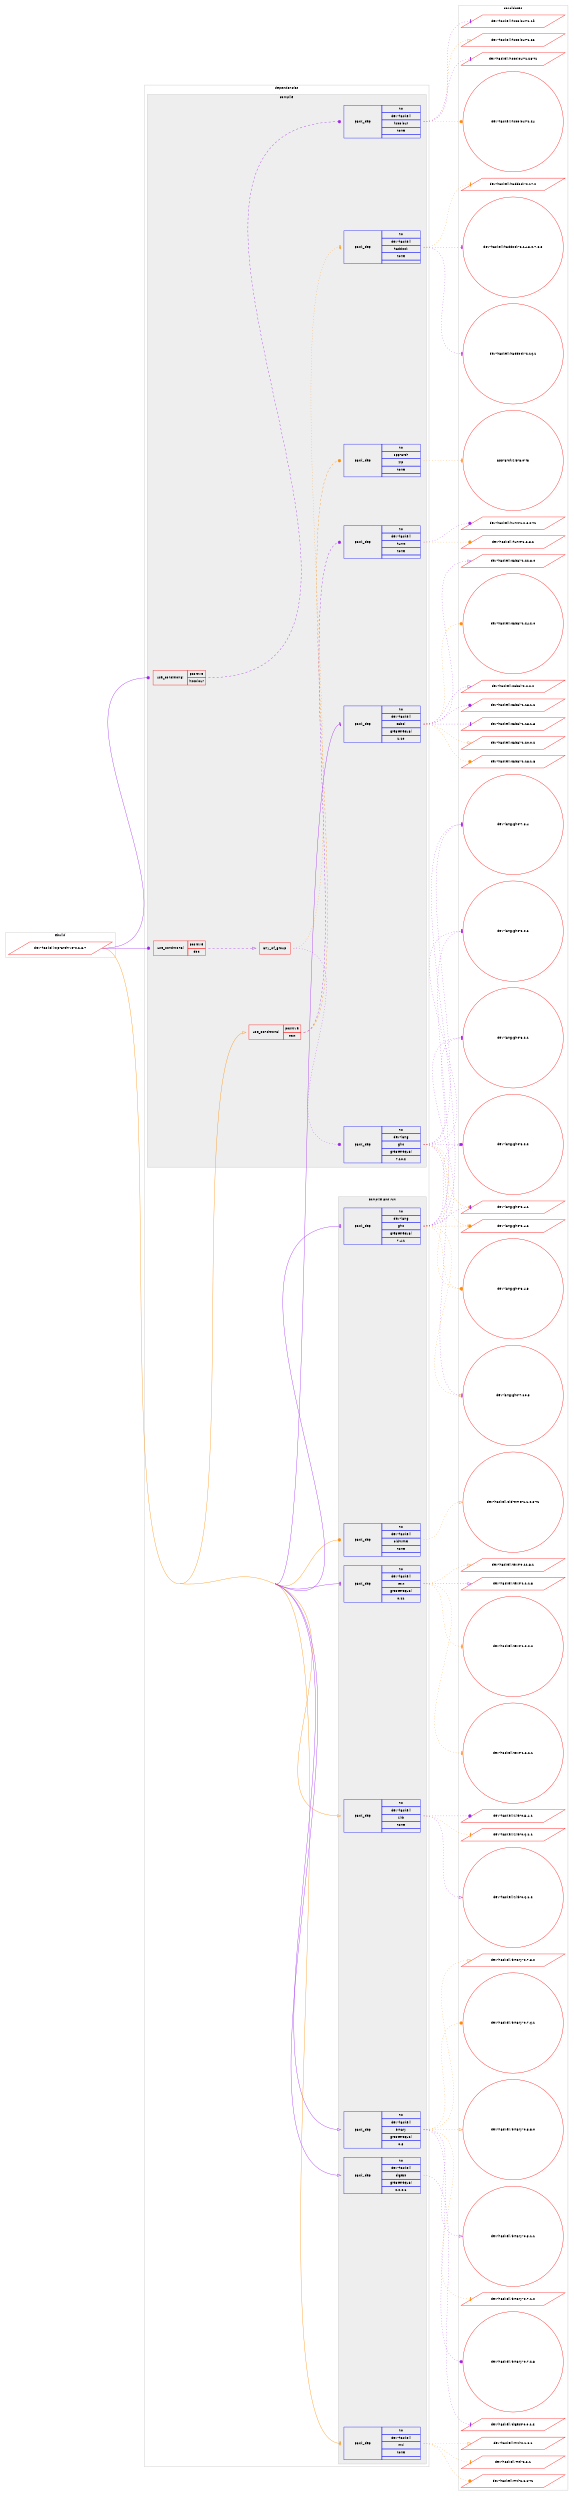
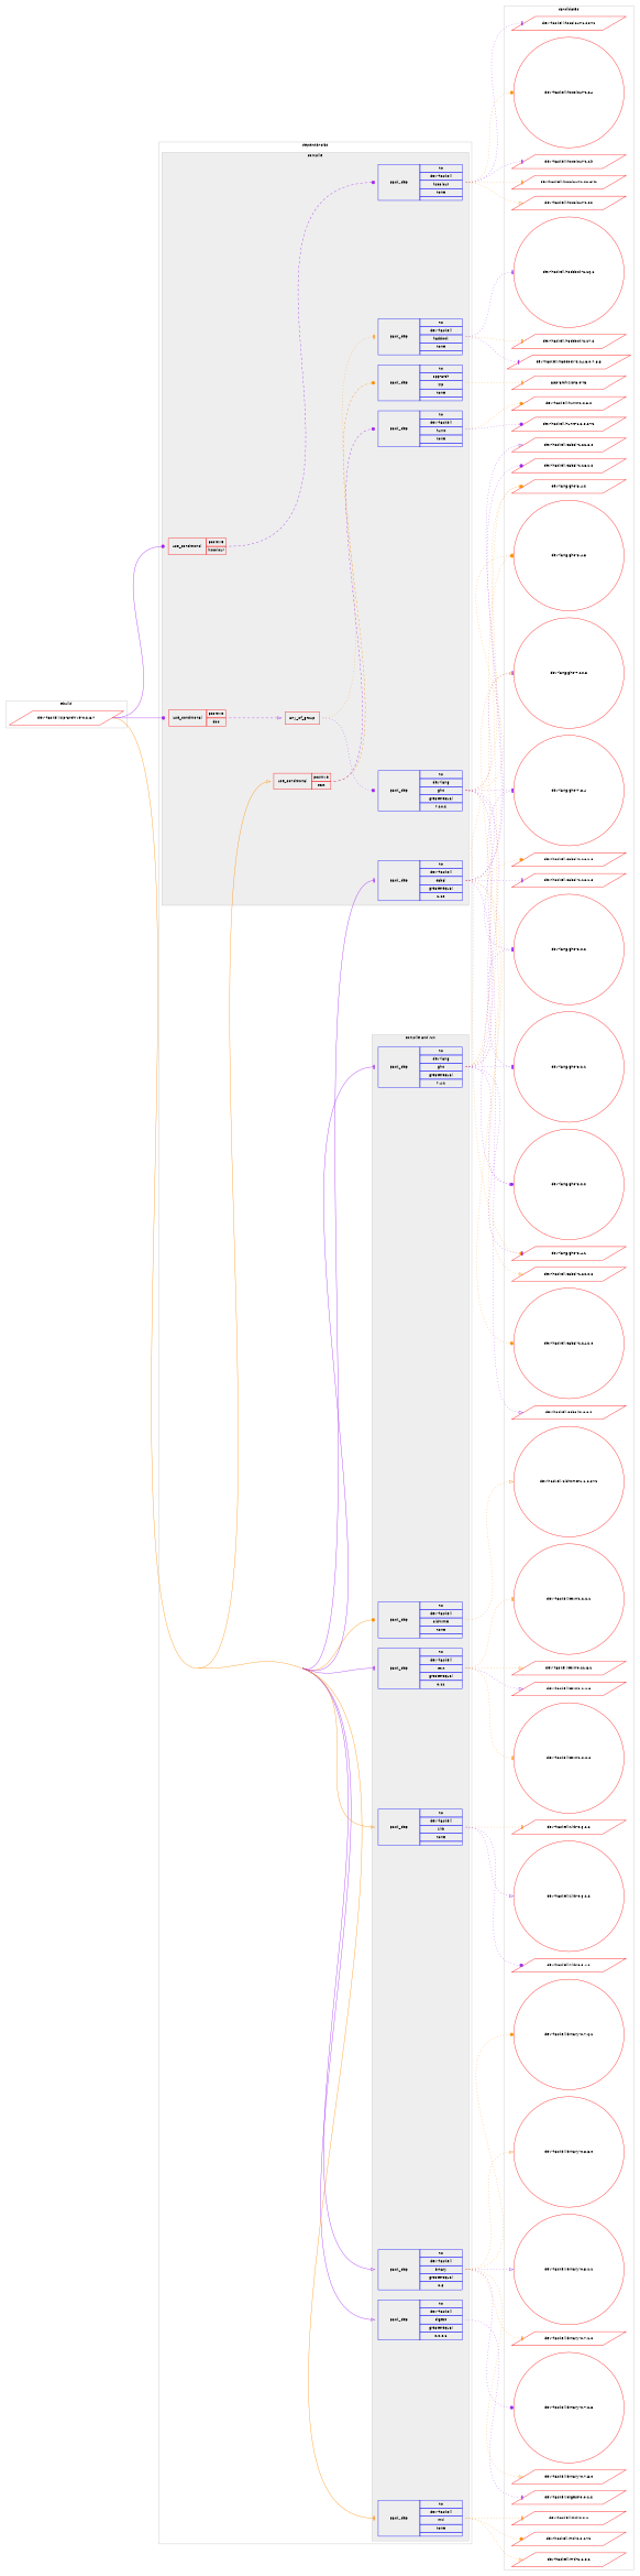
  digraph {
    compound=true
    concentrate=true
    fontname=Helvetica
    fontsize=10
    newrank=true
    rankdir=LR
    ranksep=1.5
    node [color=red fontname=Helvetica fontsize=10 shape=parallelogram]
    edge [arrowhead=tee color=purple headport=w style=dotted tailport=e weight=100]
    n1 [label="dev-haskell/zip-archive-0.2.3.7" width=4]
    n2 [color=blue label=<<TABLE BORDER="0" CELLBORDER="1" CELLSPACING="0" CELLPADDING="4" WIDTH="220"><TR><TD ROWSPAN="6" CELLPADDING="30">pack_dep</TD></TR><TR><TD WIDTH="110">no</TD></TR><TR><TD>dev-haskell</TD></TR><TR><TD>haddock</TD></TR><TR><TD>none</TD></TR><TR><TD></TD></TR></TABLE>> shape=none]
    n3 [color=blue label=<<TABLE BORDER="0" CELLBORDER="1" CELLSPACING="0" CELLPADDING="4" WIDTH="220"><TR><TD ROWSPAN="6" CELLPADDING="30">pack_dep</TD></TR><TR><TD WIDTH="110">no</TD></TR><TR><TD>dev-lang</TD></TR><TR><TD>ghc</TD></TR><TR><TD>greaterequal</TD></TR><TR><TD>7.10.2</TD></TR></TABLE>> shape=none]
    n4 [label=<<TABLE BORDER="0" CELLBORDER="1" CELLSPACING="0" CELLPADDING="4"><TR><TD CELLPADDING="10">any_of_group</TD></TR></TABLE>> shape=none]
    n5 [label=<<TABLE BORDER="0" CELLBORDER="1" CELLSPACING="0" CELLPADDING="4"><TR><TD ROWSPAN="3" CELLPADDING="10">use_conditional</TD></TR><TR><TD>positive</TD></TR><TR><TD>doc</TD></TR></TABLE>> shape=none]
    n6 [color=blue label=<<TABLE BORDER="0" CELLBORDER="1" CELLSPACING="0" CELLPADDING="4" WIDTH="220"><TR><TD ROWSPAN="6" CELLPADDING="30">pack_dep</TD></TR><TR><TD WIDTH="110">no</TD></TR><TR><TD>dev-haskell</TD></TR><TR><TD>hscolour</TD></TR><TR><TD>none</TD></TR><TR><TD></TD></TR></TABLE>> shape=none]
    n7 [label=<<TABLE BORDER="0" CELLBORDER="1" CELLSPACING="0" CELLPADDING="4"><TR><TD ROWSPAN="3" CELLPADDING="10">use_conditional</TD></TR><TR><TD>positive</TD></TR><TR><TD>hscolour</TD></TR></TABLE>> shape=none]
    n8 [color=blue label=<<TABLE BORDER="0" CELLBORDER="1" CELLSPACING="0" CELLPADDING="4" WIDTH="220"><TR><TD ROWSPAN="6" CELLPADDING="30">pack_dep</TD></TR><TR><TD WIDTH="110">no</TD></TR><TR><TD>app-arch</TD></TR><TR><TD>zip</TD></TR><TR><TD>none</TD></TR><TR><TD></TD></TR></TABLE>> shape=none]
    n9 [color=blue label=<<TABLE BORDER="0" CELLBORDER="1" CELLSPACING="0" CELLPADDING="4" WIDTH="220"><TR><TD ROWSPAN="6" CELLPADDING="30">pack_dep</TD></TR><TR><TD WIDTH="110">no</TD></TR><TR><TD>dev-haskell</TD></TR><TR><TD>hunit</TD></TR><TR><TD>none</TD></TR><TR><TD></TD></TR></TABLE>> shape=none]
    n10 [label=<<TABLE BORDER="0" CELLBORDER="1" CELLSPACING="0" CELLPADDING="4"><TR><TD ROWSPAN="3" CELLPADDING="10">use_conditional</TD></TR><TR><TD>positive</TD></TR><TR><TD>test</TD></TR></TABLE>> shape=none]
    n11 [color=blue label=<<TABLE BORDER="0" CELLBORDER="1" CELLSPACING="0" CELLPADDING="4" WIDTH="220"><TR><TD ROWSPAN="6" CELLPADDING="30">pack_dep</TD></TR><TR><TD WIDTH="110">no</TD></TR><TR><TD>dev-haskell</TD></TR><TR><TD>cabal</TD></TR><TR><TD>greaterequal</TD></TR><TR><TD>1.10</TD></TR></TABLE>> shape=none]
    n12 [color=blue label=<<TABLE BORDER="0" CELLBORDER="1" CELLSPACING="0" CELLPADDING="4" WIDTH="220"><TR><TD ROWSPAN="6" CELLPADDING="30">pack_dep</TD></TR><TR><TD WIDTH="110">no</TD></TR><TR><TD>dev-haskell</TD></TR><TR><TD>binary</TD></TR><TR><TD>greaterequal</TD></TR><TR><TD>0.5</TD></TR></TABLE>> shape=none]
    n13 [color=blue label=<<TABLE BORDER="0" CELLBORDER="1" CELLSPACING="0" CELLPADDING="4" WIDTH="220"><TR><TD ROWSPAN="6" CELLPADDING="30">pack_dep</TD></TR><TR><TD WIDTH="110">no</TD></TR><TR><TD>dev-haskell</TD></TR><TR><TD>digest</TD></TR><TR><TD>greaterequal</TD></TR><TR><TD>0.0.0.1</TD></TR></TABLE>> shape=none]
    n14 [color=blue label=<<TABLE BORDER="0" CELLBORDER="1" CELLSPACING="0" CELLPADDING="4" WIDTH="220"><TR><TD ROWSPAN="6" CELLPADDING="30">pack_dep</TD></TR><TR><TD WIDTH="110">no</TD></TR><TR><TD>dev-haskell</TD></TR><TR><TD>mtl</TD></TR><TR><TD>none</TD></TR><TR><TD></TD></TR></TABLE>> shape=none]
    n15 [color=blue label=<<TABLE BORDER="0" CELLBORDER="1" CELLSPACING="0" CELLPADDING="4" WIDTH="220"><TR><TD ROWSPAN="6" CELLPADDING="30">pack_dep</TD></TR><TR><TD WIDTH="110">no</TD></TR><TR><TD>dev-haskell</TD></TR><TR><TD>old-time</TD></TR><TR><TD>none</TD></TR><TR><TD></TD></TR></TABLE>> shape=none]
    n16 [color=blue label=<<TABLE BORDER="0" CELLBORDER="1" CELLSPACING="0" CELLPADDING="4" WIDTH="220"><TR><TD ROWSPAN="6" CELLPADDING="30">pack_dep</TD></TR><TR><TD WIDTH="110">no</TD></TR><TR><TD>dev-haskell</TD></TR><TR><TD>text</TD></TR><TR><TD>greaterequal</TD></TR><TR><TD>0.11</TD></TR></TABLE>> shape=none]
    n17 [color=blue label=<<TABLE BORDER="0" CELLBORDER="1" CELLSPACING="0" CELLPADDING="4" WIDTH="220"><TR><TD ROWSPAN="6" CELLPADDING="30">pack_dep</TD></TR><TR><TD WIDTH="110">no</TD></TR><TR><TD>dev-haskell</TD></TR><TR><TD>zlib</TD></TR><TR><TD>none</TD></TR><TR><TD></TD></TR></TABLE>> shape=none]
    n18 [color=blue label=<<TABLE BORDER="0" CELLBORDER="1" CELLSPACING="0" CELLPADDING="4" WIDTH="220"><TR><TD ROWSPAN="6" CELLPADDING="30">pack_dep</TD></TR><TR><TD WIDTH="110">no</TD></TR><TR><TD>dev-lang</TD></TR><TR><TD>ghc</TD></TR><TR><TD>greaterequal</TD></TR><TR><TD>7.4.1</TD></TR></TABLE>> shape=none]
-   n19 [label="dev-haskell/haddock-2.14.3.0.7.8.3" shape=circle width=4]
+   n19 [label="dev-haskell/haddock-2.14.3.0.7.8.3" width=4]
    n20 [label="dev-haskell/haddock-2.16.1" shape=circle width=4]
    n21 [label="dev-haskell/haddock-2.17.2" width=4]
    n22 [label="dev-lang/ghc-7.10.3" shape=circle width=4]
    n23 [label="dev-lang/ghc-7.8.4" shape=circle width=4]
    n24 [label="dev-lang/ghc-8.0.2" shape=circle width=4]
    n25 [label="dev-lang/ghc-8.2.1" shape=circle width=4]
    n26 [label="dev-lang/ghc-8.2.2" shape=circle width=4]
    n27 [label="dev-lang/ghc-8.4.1" width=4]
    n28 [label="dev-lang/ghc-8.4.2" width=4]
    n29 [label="dev-lang/ghc-8.4.3" shape=circle width=4]
    n30 [label="dev-haskell/hscolour-1.19" width=4]
+   n31 [label="dev-haskell/hscolour-1.20.3-r1" width=4]
    n32 [label="dev-haskell/hscolour-1.22" width=4]
    n33 [label="dev-haskell/hscolour-1.23-r1" width=4]
    n34 [label="dev-haskell/hscolour-1.24" shape=circle width=4]
-   n35 [label="app-arch/zip-3.0-r3" shape=circle width=4]
+   n35 [label="app-arch/zip-3.0-r3" width=4]
    n36 [label="dev-haskell/hunit-1.2.5.2" width=4]
    n37 [label="dev-haskell/hunit-1.2.5.2-r1" width=4]
    n38 [label="dev-haskell/cabal-1.18.1.2" width=4]
    n39 [label="dev-haskell/cabal-1.18.1.3" width=4]
    n40 [label="dev-haskell/cabal-1.18.1.5" width=4]
    n41 [label="dev-haskell/cabal-1.20.0.2" width=4]
    n42 [label="dev-haskell/cabal-1.22.8.0" width=4]
    n43 [label="dev-haskell/cabal-1.24.2.0" shape=circle width=4]
    n44 [label="dev-haskell/cabal-2.0.0.2" width=4]
    n45 [label="dev-haskell/binary-0.5.1.1" shape=circle width=4]
    n46 [label="dev-haskell/binary-0.7.1.0" width=4]
    n47 [label="dev-haskell/binary-0.7.2.3" shape=circle width=4]
    n48 [label="dev-haskell/binary-0.7.5.0" width=4]
    n49 [label="dev-haskell/binary-0.7.6.1" shape=circle width=4]
    n50 [label="dev-haskell/binary-0.8.3.0" shape=circle width=4]
    n51 [label="dev-haskell/digest-0.0.1.2" width=4]
    n52 [label="dev-haskell/mtl-2.1.3.1" width=4]
    n53 [label="dev-haskell/mtl-2.2.1" width=4]
    n54 [label="dev-haskell/mtl-2.2.1-r1" width=4]
    n55 [label="dev-haskell/old-time-1.1.0.3-r1" shape=circle width=4]
    n56 [label="dev-haskell/text-0.11.3.1" width=4]
    n57 [label="dev-haskell/text-1.1.1.3" width=4]
    n58 [label="dev-haskell/text-1.2.2.0" shape=circle width=4]
    n59 [label="dev-haskell/text-1.2.2.1" shape=circle width=4]
    n60 [label="dev-haskell/zlib-0.5.4.1" width=4]
    n61 [label="dev-haskell/zlib-0.6.1.1" width=4]
    n62 [label="dev-haskell/zlib-0.6.1.2" shape=circle width=4]
    subgraph cluster_1 {
      color=gray
      label=<<i>ebuild</i>>
      rank=same
      n1
    }
    subgraph cluster_2 {
      color=gray
      label=<<i>dependencies</i>>
      subgraph cluster_3 {
        color=gray
        fillcolor="#eeeeee"
        label=<<i>compile</i>>
        style=filled
        subgraph sub_4 {
          color=gray
          fillcolor="#eeeeee"
          label=<<i>compile</i>>
          style=filled
          n5
          subgraph sub_5 {
            color=gray
            fillcolor="#eeeeee"
            label=<<i>compile</i>>
            style=filled
            n4
            subgraph sub_6 {
              color=gray
              fillcolor="#eeeeee"
              label=<<i>compile</i>>
              style=filled
              n2
            }
            subgraph sub_7 {
              color=gray
              fillcolor="#eeeeee"
              label=<<i>compile</i>>
              style=filled
              n3
            }
          }
        }
        subgraph sub_8 {
          color=gray
          fillcolor="#eeeeee"
          label=<<i>compile</i>>
          style=filled
          n7
          subgraph sub_9 {
            color=gray
            fillcolor="#eeeeee"
            label=<<i>compile</i>>
            style=filled
            n6
          }
        }
        subgraph sub_10 {
          color=gray
          fillcolor="#eeeeee"
          label=<<i>compile</i>>
          style=filled
          n10
          subgraph sub_11 {
            color=gray
            fillcolor="#eeeeee"
            label=<<i>compile</i>>
            style=filled
            n8
          }
          subgraph sub_12 {
            color=gray
            fillcolor="#eeeeee"
            label=<<i>compile</i>>
            style=filled
            n9
          }
        }
        subgraph sub_13 {
          color=gray
          fillcolor="#eeeeee"
          label=<<i>compile</i>>
          style=filled
          n11
        }
      }
      subgraph cluster_14 {
        color=gray
        fillcolor="#eeeeee"
        label=<<i>compile and run</i>>
        style=filled
        subgraph sub_15 {
          color=gray
          fillcolor="#eeeeee"
          label=<<i>compile and run</i>>
          style=filled
          n12
        }
        subgraph sub_16 {
          color=gray
          fillcolor="#eeeeee"
          label=<<i>compile and run</i>>
          style=filled
          n13
        }
        subgraph sub_17 {
          color=gray
          fillcolor="#eeeeee"
          label=<<i>compile and run</i>>
          style=filled
          n14
        }
        subgraph sub_18 {
          color=gray
          fillcolor="#eeeeee"
          label=<<i>compile and run</i>>
          style=filled
          n15
        }
        subgraph sub_19 {
          color=gray
          fillcolor="#eeeeee"
          label=<<i>compile and run</i>>
          style=filled
          n16
        }
        subgraph sub_20 {
          color=gray
          fillcolor="#eeeeee"
          label=<<i>compile and run</i>>
          style=filled
          n17
        }
        subgraph sub_21 {
          color=gray
          fillcolor="#eeeeee"
          label=<<i>compile and run</i>>
          style=filled
          n18
        }
      }
      subgraph cluster_22 {
        color=gray
        fillcolor="#eeeeee"
        label=<<i>run</i>>
        style=filled
      }
    }
    subgraph cluster_23 {
      color=gray
      label=<<i>candidates</i>>
      rank=same
      subgraph sub_24 {
        color=black
        label=<<i>candidates</i>>
        nodesep=1
        rank=same
        n19
        n20
        n21
      }
      subgraph sub_25 {
        color=black
        label=<<i>candidates</i>>
        nodesep=1
        rank=same
        n22
        n23
        n24
        n25
        n26
        n27
        n28
        n29
      }
      subgraph sub_26 {
        color=black
        label=<<i>candidates</i>>
        nodesep=1
        rank=same
        n30
+       n31
        n32
        n33
        n34
      }
      subgraph sub_27 {
        color=black
        label=<<i>candidates</i>>
        nodesep=1
        rank=same
        n35
      }
      subgraph sub_28 {
        color=black
        label=<<i>candidates</i>>
        nodesep=1
        rank=same
        n36
        n37
      }
      subgraph sub_29 {
        color=black
        label=<<i>candidates</i>>
        nodesep=1
        rank=same
        n38
        n39
        n40
        n41
        n42
        n43
        n44
      }
      subgraph sub_30 {
        color=black
        label=<<i>candidates</i>>
        nodesep=1
        rank=same
        n45
        n46
        n47
        n48
        n49
        n50
      }
      subgraph sub_31 {
        color=black
        label=<<i>candidates</i>>
        nodesep=1
        rank=same
        n51
      }
      subgraph sub_32 {
        color=black
        label=<<i>candidates</i>>
        nodesep=1
        rank=same
        n52
        n53
        n54
      }
      subgraph sub_33 {
        color=black
        label=<<i>candidates</i>>
        nodesep=1
        rank=same
        n55
      }
      subgraph sub_34 {
        color=black
        label=<<i>candidates</i>>
        nodesep=1
        rank=same
        n56
        n57
        n58
        n59
      }
      subgraph sub_35 {
        color=black
        label=<<i>candidates</i>>
        nodesep=1
        rank=same
        n60
        n61
        n62
      }
      subgraph sub_36 {
        color=black
        label=<<i>candidates</i>>
        nodesep=1
        rank=same
        n22
        n23
        n24
        n25
        n26
        n27
        n28
        n29
      }
    }
    n1 -> n5 [arrowhead=dot style=solid weight=20]
    n1 -> n7 [arrowhead=dot style=solid weight=20]
    n1 -> n10 [arrowhead=onormal color=darkorange style=solid weight=20]
    n1 -> n11 [style=solid weight=20]
    n1 -> n12 [arrowhead=onormal style=solid weight=20]
    n1 -> n13 [arrowhead=onormal style=solid weight=20]
    n1 -> n14 [color=darkorange style=solid weight=20]
    n1 -> n15 [arrowhead=dot color=darkorange style=solid weight=20]
    n1 -> n16 [style=solid weight=20]
    n1 -> n17 [arrowhead=onormal color=darkorange style=solid weight=20]
    n1 -> n18 [style=solid weight=20]
    n2 -> n19
    n2 -> n20
    n2 -> n21 [color=darkorange]
    n3 -> n22
    n3 -> n23
    n3 -> n24
    n3 -> n25
    n3 -> n26 [arrowhead=dot]
    n3 -> n27 [arrowhead=dot color=darkorange]
    n3 -> n28 [arrowhead=onormal color=darkorange]
    n3 -> n29 [color=darkorange]
    n4 -> n2 [color=darkorange weight=20]
    n4 -> n3 [arrowhead=dot weight=20]
    n5 -> n4 [arrowhead=onormal style=dashed weight=20]
    n6 -> n30
+   n6 -> n31 [color=darkorange]
    n6 -> n32 [arrowhead=onormal color=darkorange]
    n6 -> n33
    n6 -> n34 [arrowhead=dot color=darkorange]
    n7 -> n6 [arrowhead=dot style=dashed weight=20]
    n8 -> n35 [color=darkorange]
    n9 -> n36 [arrowhead=dot color=darkorange]
    n9 -> n37 [arrowhead=dot]
    n10 -> n8 [arrowhead=dot color=darkorange style=dashed weight=20]
    n10 -> n9 [arrowhead=dot style=dashed weight=20]
    n11 -> n38 [arrowhead=dot]
    n11 -> n39 [arrowhead=dot color=darkorange]
    n11 -> n40
    n11 -> n41 [arrowhead=onormal color=darkorange]
    n11 -> n42 [arrowhead=onormal]
    n11 -> n43 [arrowhead=dot color=darkorange]
    n11 -> n44 [arrowhead=onormal]
    n12 -> n45 [arrowhead=onormal]
    n12 -> n46 [color=darkorange]
    n12 -> n47 [arrowhead=dot]
    n12 -> n48 [arrowhead=onormal color=darkorange]
    n12 -> n49 [arrowhead=dot color=darkorange]
    n12 -> n50 [arrowhead=onormal color=darkorange]
    n13 -> n51
    n14 -> n52 [arrowhead=onormal color=darkorange]
    n14 -> n53 [color=darkorange]
    n14 -> n54 [arrowhead=dot color=darkorange]
    n15 -> n55 [arrowhead=onormal color=darkorange]
    n16 -> n56 [arrowhead=onormal color=darkorange]
    n16 -> n57 [arrowhead=onormal]
    n16 -> n58 [color=darkorange]
    n16 -> n59 [color=darkorange]
    n17 -> n60 [arrowhead=dot]
    n17 -> n61 [color=darkorange]
    n17 -> n62 [arrowhead=onormal]
    n18 -> n22 [arrowhead=onormal color=darkorange]
    n18 -> n23
    n18 -> n24
    n18 -> n25
    n18 -> n26 [arrowhead=onormal]
    n18 -> n27
    n18 -> n28 [arrowhead=dot color=darkorange]
    n18 -> n29 [arrowhead=dot color=darkorange]
  }
